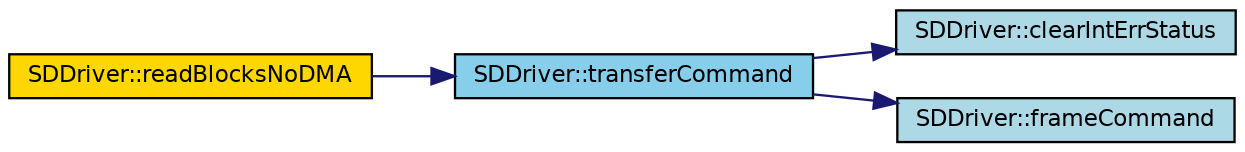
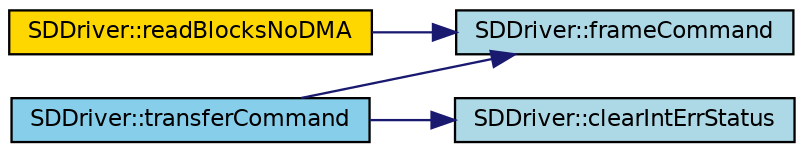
  digraph {
    rankdir=LR
    node [color=black fillcolor=lightblue fontname=Helvetica fontsize=10 shape=record style=filled]
    edge [color=midnightblue fontname=Helvetica fontsize=10 labelfontname=Helvetica labelfontsize=10 style=solid]
    n1 [fillcolor=gold fontcolor=black height=0.2 label="SDDriver::readBlocksNoDMA" width=0.4]
    n2 [fillcolor=skyblue height=0.2 label="SDDriver::transferCommand" width=0.4]
    n3 [height=0.2 label="SDDriver::clearIntErrStatus" width=0.4]
    n4 [height=0.2 label="SDDriver::frameCommand" width=0.4]
-   n1 -> n2
+   n1 -> n4
    n2 -> n3
    n2 -> n4
  }
